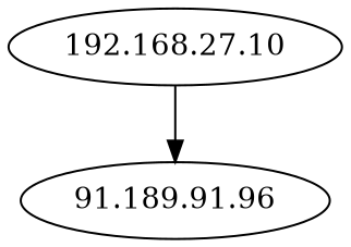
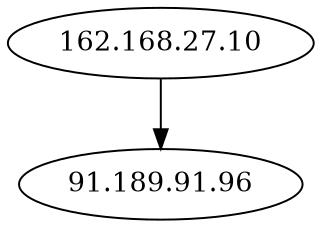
  digraph {
-   "192.168.27.10" [activity_score=1.00 degree=113 in_degree=0 out_degree=113 total_connections=113]
+   "192.168.27.10" [activity_score=1.00 degree=113 in_degree=0 out_degree=113 total_connections=113 label="162.168.27.10"]
    "91.189.91.96" [activity_score=0.10 degree=1 in_degree=1 out_degree=0 total_connections=1]
    "192.168.27.10" -> "91.189.91.96" [conn_state_other=0.00 conn_state_partial=0.00 conn_state_rejected_reset=0.00 conn_state_successful=1.00 conn_state_suspicious=0.00 dst_port_type=0.00 history_length=0.80 local_orig=1.00 local_resp=0.00 orig_bytes=0.32 orig_ip_bytes=0.41 orig_pkts=0.13 protocol_ICMP=0.00 protocol_TCP=1.00 protocol_UDP=0.00 protocol_UNKNOWN=0.00 resp_bytes=0.38 resp_ip_bytes=0.43 resp_pkts=0.13 service_DNS=0.00 service_FTP=0.00 service_HTTP=1.00 service_SSH=0.00 service_UNKNOWN=0.00 src_port_type=1.00 timestamp_cos=-0.72 timestamp_sin=0.70]
  }
